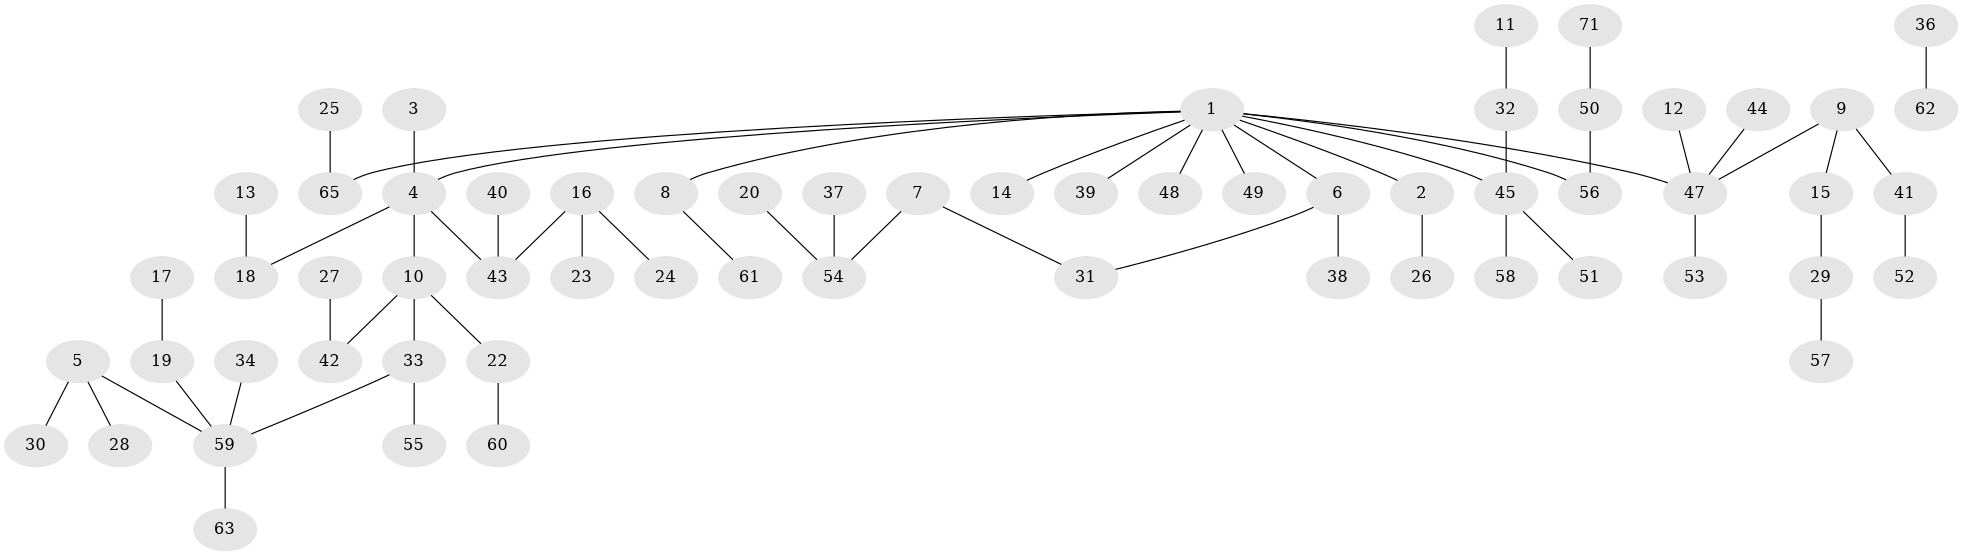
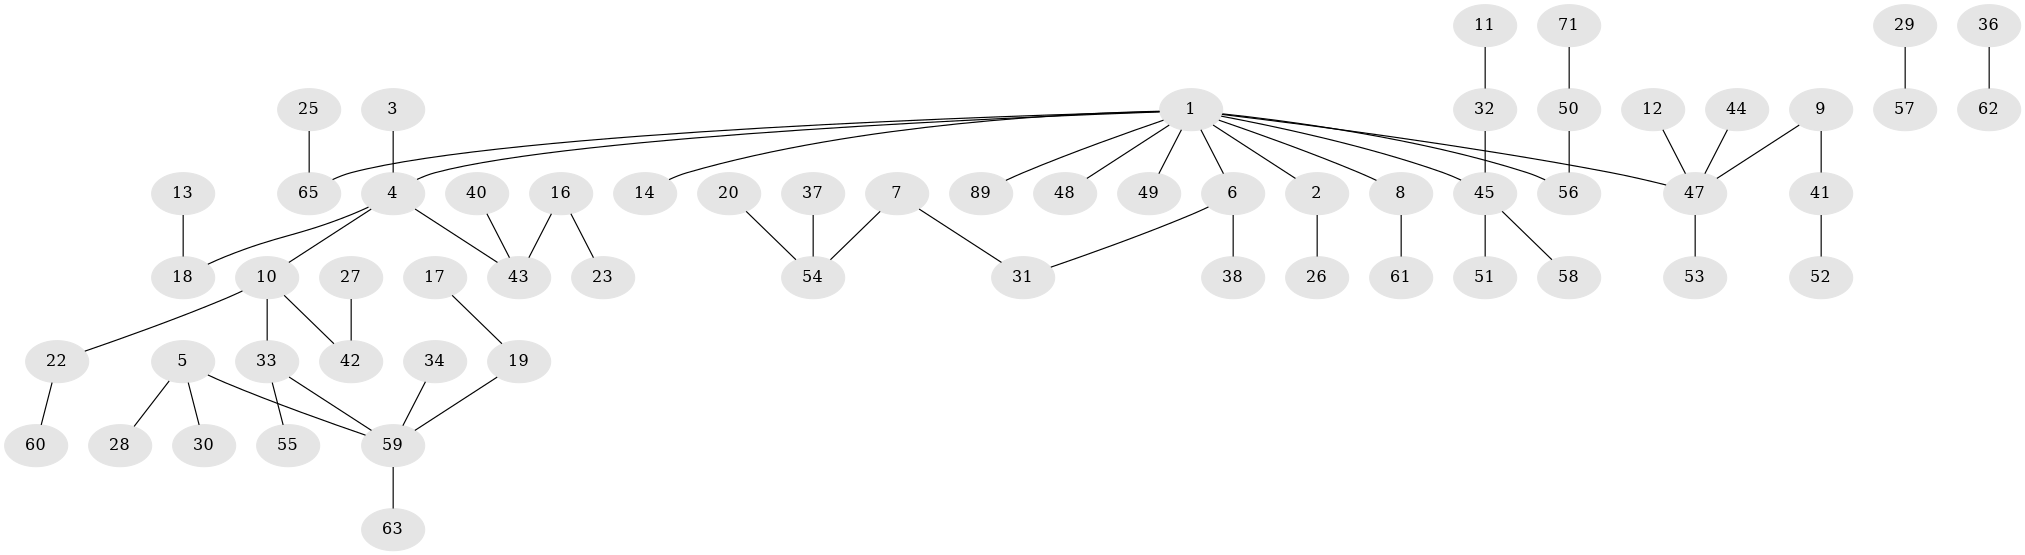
  graph {
    node [color=gray90 style=filled]
    edge [weight=1.0]
    1
    2
    4
    6
    8
    14
    n7 [label=65]
-   39
+   39 [label=89]
    45
    47
    48
    49
    56
    26
    10
    18
    43
    31
    38
    61
    51
    58
    53
    3
    22
    33
    42
    5
    28
    59
    30
    63
    7
    54
    9
-   15
    41
    29
    52
    60
    55
    11
    32
    12
    13
    36
    62
    57
    16
    23
-   24
    17
    19
    20
    n55 [label=71]
    50
    25
    27
    34
    37
    40
    44
    1 -- 2
    1 -- 4
    1 -- 6
    1 -- 8
    1 -- 14
    1 -- n7
    1 -- 39
    1 -- 45
    1 -- 47
    1 -- 48
    1 -- 49
    1 -- 56
    2 -- 26
    4 -- 10
    4 -- 18
    4 -- 43
    6 -- 31
    6 -- 38
    8 -- 61
    45 -- 51
    45 -- 58
    47 -- 53
    10 -- 22
    10 -- 33
    10 -- 42
    3 -- 4
    22 -- 60
    33 -- 59
    33 -- 55
    5 -- 28
    5 -- 59
    5 -- 30
    59 -- 63
    7 -- 31
    7 -- 54
    9 -- 47
-   9 -- 15
    9 -- 41
-   15 -- 29
    41 -- 52
    29 -- 57
    11 -- 32
    32 -- 45
    12 -- 47
    13 -- 18
    36 -- 62
    16 -- 43
    16 -- 23
-   16 -- 24
    17 -- 19
    19 -- 59
    20 -- 54
    n55 -- 50
    50 -- 56
    25 -- n7
    27 -- 42
    34 -- 59
    37 -- 54
    40 -- 43
    44 -- 47
  }
